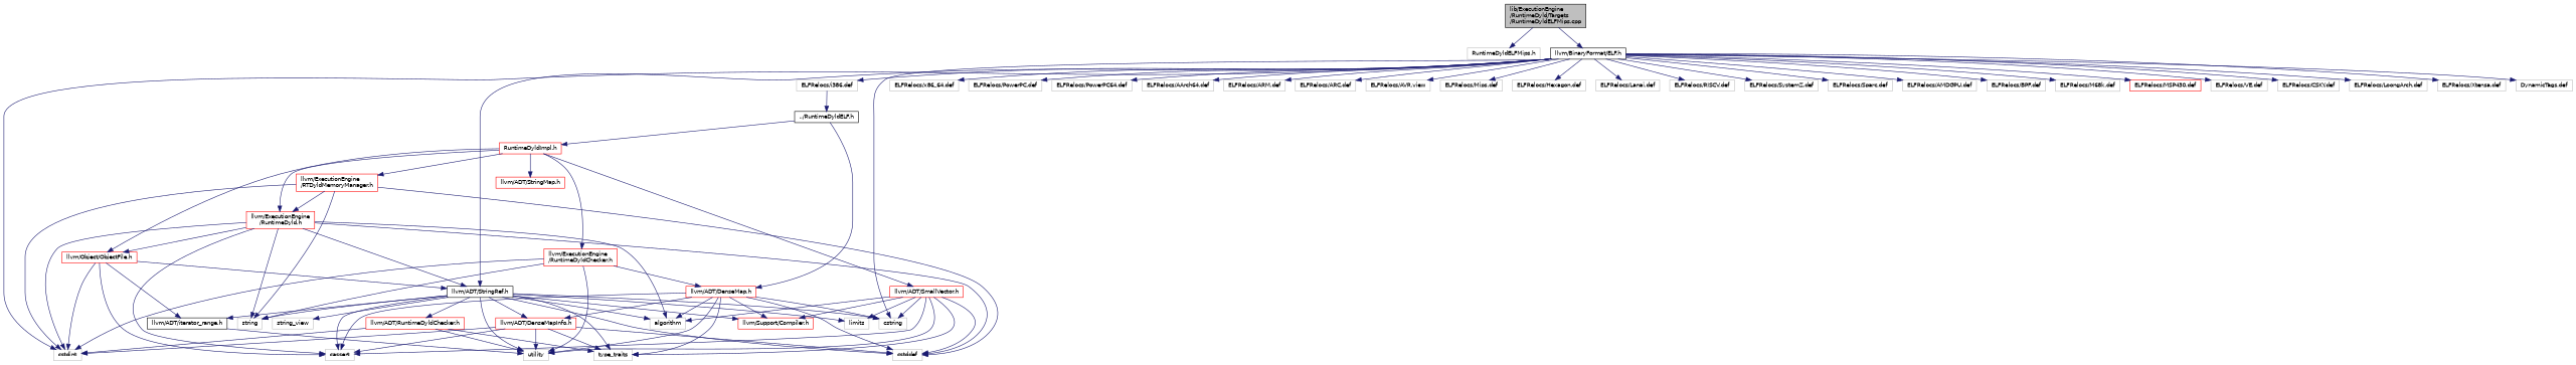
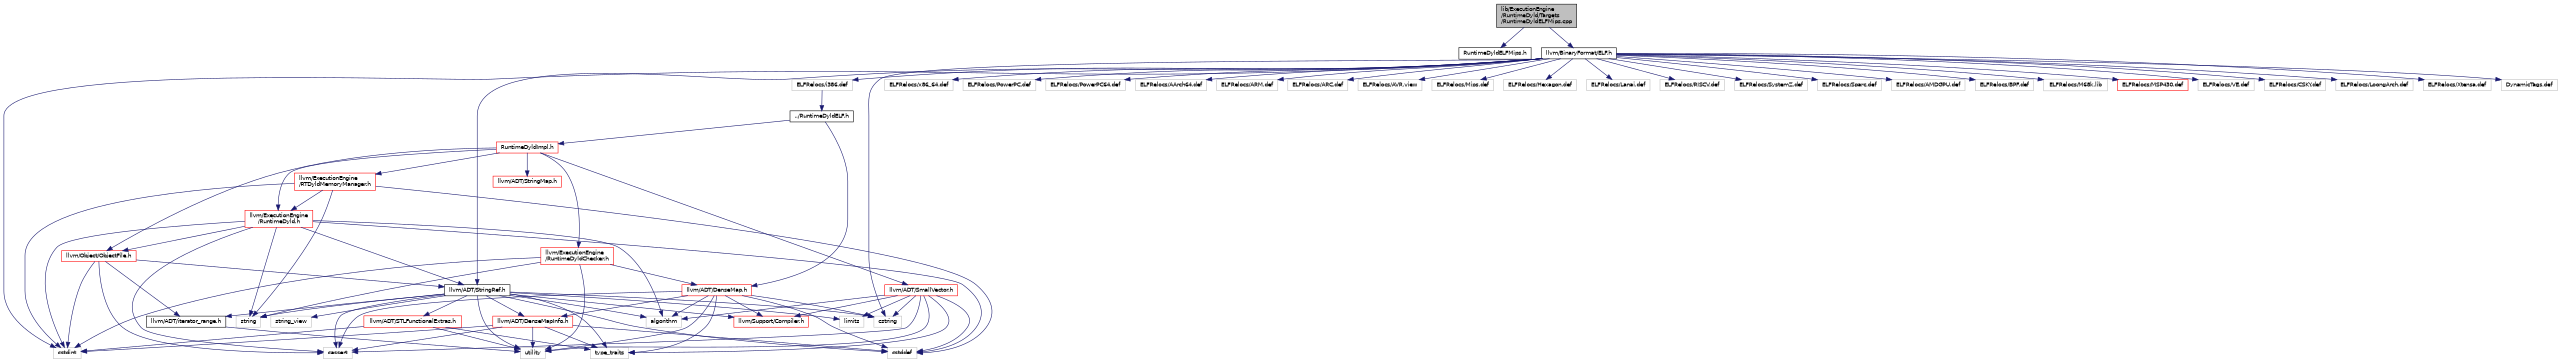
  digraph {
    node [color=grey75 fontname=Helvetica fontsize=10 shape=record]
    edge [color=midnightblue fontname=Helvetica fontsize=10 labelfontname=Helvetica labelfontsize=10 style=solid]
    n1 [color=black fillcolor=grey75 fontcolor=black height=0.2 label="lib/ExecutionEngine\l/RuntimeDyld/Targets\l/RuntimeDyldELFMips.cpp" style=filled width=0.4]
-   n2 [height=0.2 label="RuntimeDyldELFMips.h" width=0.4]
+   n2 [color=black height=0.2 label="RuntimeDyldELFMips.h" width=0.4]
    n3 [color=black height=0.2 label="llvm/BinaryFormat/ELF.h" width=0.4]
    n4 [height=0.2 label=cstring width=0.4]
    n5 [height=0.2 label=cstdint width=0.4]
    n6 [color=black height=0.2 label="llvm/ADT/StringRef.h" width=0.4]
    n7 [height=0.2 label="ELFRelocs/x86_64.def" width=0.4]
    n8 [height=0.2 label="ELFRelocs/i386.def" width=0.4]
    n9 [height=0.2 label="ELFRelocs/PowerPC.def" width=0.4]
    n10 [height=0.2 label="ELFRelocs/PowerPC64.def" width=0.4]
    n11 [height=0.2 label="ELFRelocs/AArch64.def" width=0.4]
    n12 [height=0.2 label="ELFRelocs/ARM.def" width=0.4]
    n13 [height=0.2 label="ELFRelocs/ARC.def" width=0.4]
    n14 [height=0.2 label="ELFRelocs/AVR.view" width=0.4]
    n15 [height=0.2 label="ELFRelocs/Mips.def" width=0.4]
    n16 [height=0.2 label="ELFRelocs/Hexagon.def" width=0.4]
    n17 [height=0.2 label="ELFRelocs/Lanai.def" width=0.4]
    n18 [height=0.2 label="ELFRelocs/RISCV.def" width=0.4]
    n19 [height=0.2 label="ELFRelocs/SystemZ.def" width=0.4]
    n20 [height=0.2 label="ELFRelocs/Sparc.def" width=0.4]
    n21 [height=0.2 label="ELFRelocs/AMDGPU.def" width=0.4]
    n22 [height=0.2 label="ELFRelocs/BPF.def" width=0.4]
-   n23 [height=0.2 label="ELFRelocs/M68k.def" width=0.4]
+   n23 [height=0.2 label="ELFRelocs/M68k.lib" width=0.4]
    n24 [color=red height=0.2 label="ELFRelocs/MSP430.def" width=0.4]
    n25 [height=0.2 label="ELFRelocs/VE.def" width=0.4]
    n26 [height=0.2 label="ELFRelocs/CSKY.def" width=0.4]
    n27 [height=0.2 label="ELFRelocs/LoongArch.def" width=0.4]
    n28 [height=0.2 label="ELFRelocs/Xtensa.def" width=0.4]
    n29 [height=0.2 label="DynamicTags.def" width=0.4]
    n30 [color=black height=0.2 label="../RuntimeDyldELF.h" width=0.4]
    n31 [color=red height=0.2 label="RuntimeDyldImpl.h" width=0.4]
    n32 [color=red height=0.2 label="llvm/ADT/DenseMap.h" width=0.4]
    n33 [color=red height=0.2 label="llvm/ADT/SmallVector.h" width=0.4]
    n34 [color=red height=0.2 label="llvm/ADT/StringMap.h" width=0.4]
    n35 [color=red height=0.2 label="llvm/ExecutionEngine\l/RTDyldMemoryManager.h" width=0.4]
    n36 [color=red height=0.2 label="llvm/ExecutionEngine\l/RuntimeDyld.h" width=0.4]
    n37 [color=red height=0.2 label="llvm/Object/ObjectFile.h" width=0.4]
    n38 [color=red height=0.2 label="llvm/ExecutionEngine\l/RuntimeDyldChecker.h" width=0.4]
    n39 [color=red height=0.2 label="llvm/Support/Compiler.h" width=0.4]
    n40 [height=0.2 label=algorithm width=0.4]
    n41 [height=0.2 label=cassert width=0.4]
    n42 [height=0.2 label=cstddef width=0.4]
    n43 [height=0.2 label=type_traits width=0.4]
    n44 [height=0.2 label=utility width=0.4]
    n45 [color=red height=0.2 label="llvm/ADT/DenseMapInfo.h" width=0.4]
    n46 [height=0.2 label=limits width=0.4]
    n47 [height=0.2 label=string width=0.4]
    n48 [color=black height=0.2 label="llvm/ADT/iterator_range.h" width=0.4]
-   n49 [color=red height=0.2 label="llvm/ADT/RuntimeDyldChecker.h" width=0.4]
+   n49 [color=red height=0.2 label="llvm/ADT/STLFunctionalExtras.h" width=0.4]
    n50 [height=0.2 label=string_view width=0.4]
    n1 -> n2
    n1 -> n3
    n3 -> n4
    n3 -> n5
    n3 -> n6
    n3 -> n7
    n3 -> n8
    n3 -> n9
    n3 -> n10
    n3 -> n11
    n3 -> n12
    n3 -> n13
    n3 -> n14
    n3 -> n15
    n3 -> n16
    n3 -> n17
    n3 -> n18
    n3 -> n19
    n3 -> n20
    n3 -> n21
    n3 -> n22
    n3 -> n23
    n3 -> n24
    n3 -> n25
    n3 -> n26
    n3 -> n27
    n3 -> n28
    n3 -> n29
    n6 -> n4
    n6 -> n39
    n6 -> n40
    n6 -> n41
    n6 -> n42
    n6 -> n43
    n6 -> n44
    n6 -> n45
    n6 -> n46
    n6 -> n47
    n6 -> n48
    n6 -> n49
    n6 -> n50
    n8 -> n30
    n30 -> n31
    n30 -> n32
    n31 -> n33
    n31 -> n34
    n31 -> n35
    n31 -> n36
    n31 -> n37
    n31 -> n38
    n32 -> n4
    n32 -> n39
    n32 -> n40
    n32 -> n41
    n32 -> n42
    n32 -> n43
    n32 -> n44
    n32 -> n45
    n33 -> n4
    n33 -> n39
    n33 -> n40
    n33 -> n41
    n33 -> n42
    n33 -> n43
    n33 -> n44
    n33 -> n46
    n35 -> n5
    n35 -> n36
    n35 -> n42
    n35 -> n47
    n36 -> n5
    n36 -> n6
    n36 -> n37
    n36 -> n40
    n36 -> n41
    n36 -> n42
    n36 -> n47
    n37 -> n5
    n37 -> n6
    n37 -> n41
    n37 -> n48
    n38 -> n5
    n38 -> n32
    n38 -> n44
    n38 -> n47
    n45 -> n5
    n45 -> n41
    n45 -> n42
    n45 -> n43
    n45 -> n44
    n48 -> n44
    n49 -> n5
    n49 -> n43
    n49 -> n44
  }
